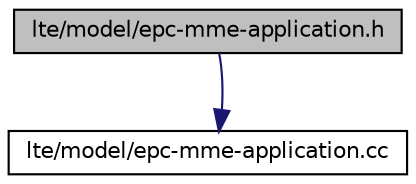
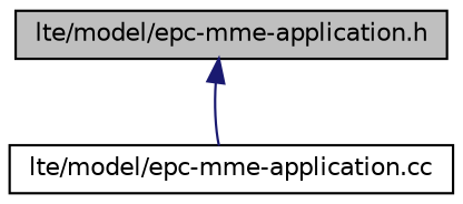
  digraph {
    node [color=black fontname=Helvetica fontsize=10 shape=record style=filled]
    n1 [fillcolor=grey75 fontcolor=black height=0.2 label="lte/model/epc-mme-application.h" width=0.4]
    n2 [fillcolor=white height=0.2 label="lte/model/epc-mme-application.cc" width=0.4]
-   n2 -> n1 [color=midnightblue dir=back fontname=Helvetica fontsize=10 labelfontname=Helvetica labelfontsize=10 style=solid]
+   n1 -> n2 [color=midnightblue dir=back fontname=Helvetica fontsize=10 labelfontname=Helvetica labelfontsize=10 style=solid]
  }
